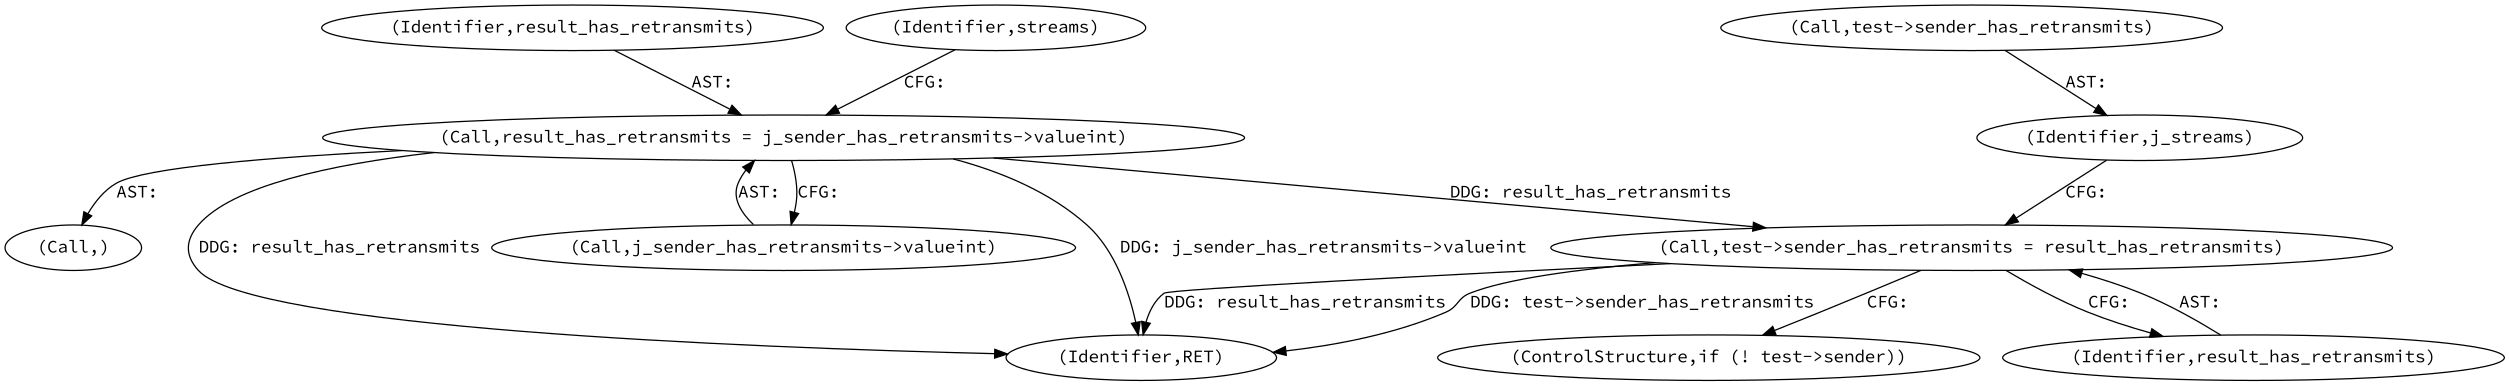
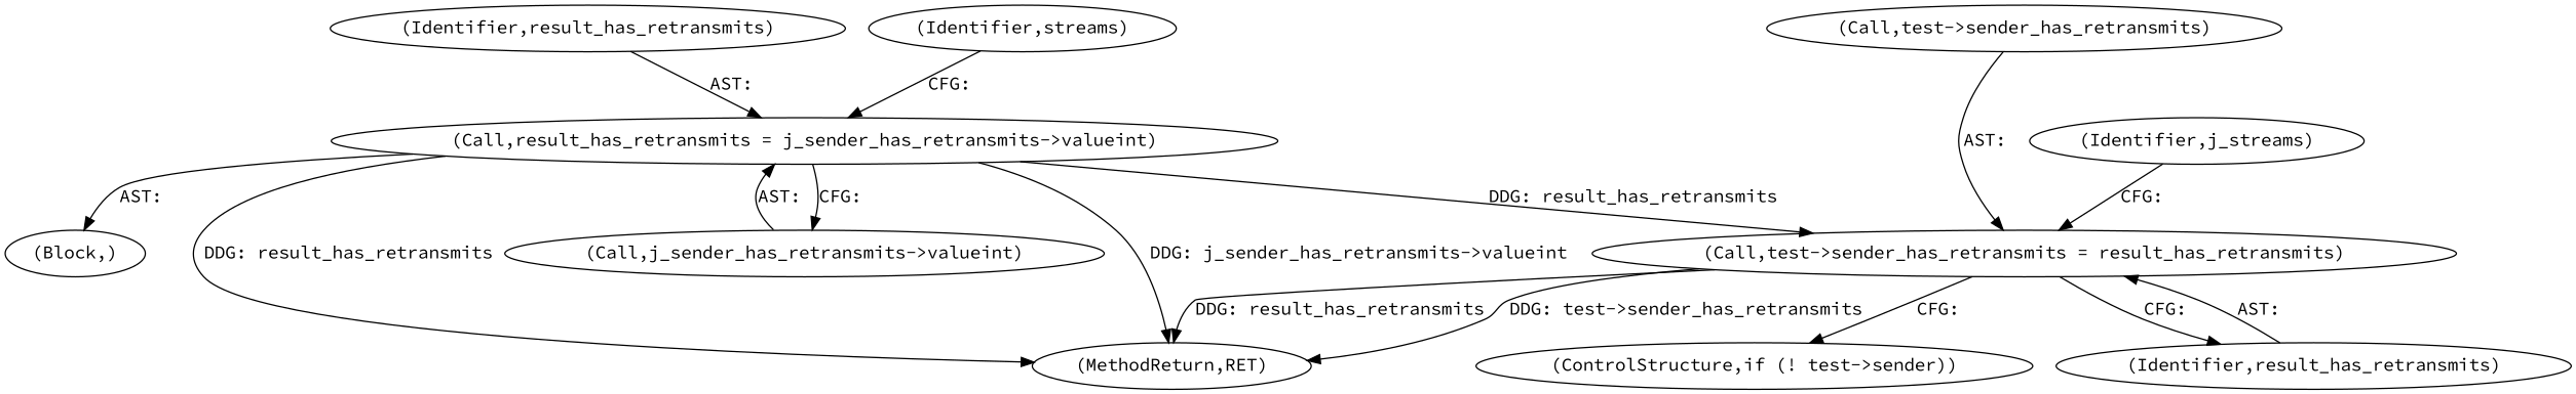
  digraph {
    fontname="Source Code Pro"
    node [fontname="Source Code Pro"]
    edge [fontname="Source Code Pro"]
    n1 [label="(Call,test->sender_has_retransmits = result_has_retransmits)"]
-   n2 [label="(Identifier,RET)"]
+   n2 [label="(MethodReturn,RET)"]
    n3 [label="(Identifier,result_has_retransmits)"]
    n4 [label="(ControlStructure,if (! test->sender))"]
    n5 [label="(Call,result_has_retransmits = j_sender_has_retransmits->valueint)"]
    n6 [label="(Call,j_sender_has_retransmits->valueint)"]
-   n7 [label="(Call,)"]
+   n7 [label="(Block,)"]
    n8 [label="(Identifier,result_has_retransmits)"]
    n9 [label="(Call,test->sender_has_retransmits)"]
    n10 [label="(Identifier,j_streams)"]
    n11 [label="(Identifier,streams)"]
    n1 -> n2 [label="DDG: result_has_retransmits"]
    n1 -> n2 [label="DDG: test->sender_has_retransmits"]
    n1 -> n3 [label="CFG: "]
    n1 -> n4 [label="CFG: "]
    n3 -> n1 [label="AST: "]
    n5 -> n1 [label="DDG: result_has_retransmits"]
    n5 -> n2 [label="DDG: result_has_retransmits"]
    n5 -> n2 [label="DDG: j_sender_has_retransmits->valueint"]
    n5 -> n6 [label="CFG: "]
    n5 -> n7 [label="AST: "]
    n6 -> n5 [label="AST: "]
    n8 -> n5 [label="AST: "]
-   n9 -> n10 [label="AST: "]
+   n9 -> n1 [label="AST: "]
    n10 -> n1 [label="CFG: "]
    n11 -> n5 [label="CFG: "]
  }
